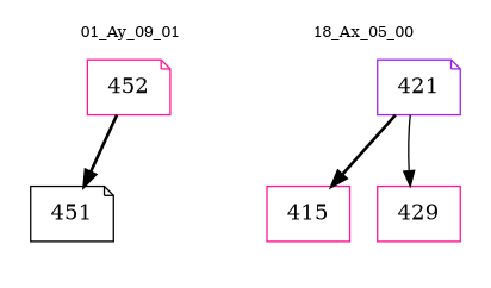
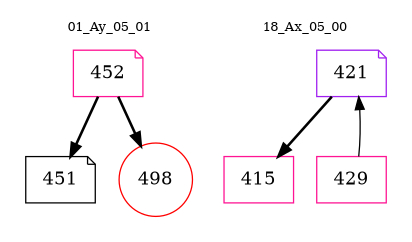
  digraph {
    node [color=deeppink shape=note]
    edge [color=black style=bold]
    n1 [label=452]
    n2 [color=black label=451]
+   n3 [color=red label=498 shape=circle]
    n4 [color=purple label=421]
    n5 [label=415 shape=box]
    n6 [label=429 shape=box]
    subgraph cluster_1 {
      color=white
      fontsize=10
-     label="01_Ay_09_01"
+     label="01_Ay_05_01"
      n1
      n2
+     n3
    }
    subgraph cluster_2 {
      color=white
      fontsize=10
      label="18_Ax_05_00"
      n4
      n5
      n6
    }
    n1 -> n2
+   n1 -> n3
    n4 -> n5
-   n4 -> n6 [style=solid]
+   n6 -> n4 [style=solid]
  }
